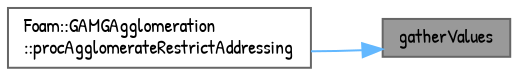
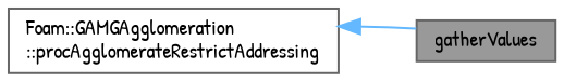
  digraph {
    rankdir=RL
    fontname="Patrick Hand"
    node [fontname="Patrick Hand" fontsize=10 shape=box style=filled]
    n1 [color=gray40 fillcolor=grey60 fontcolor=black height=0.2 label=gatherValues width=0.4]
    n2 [color=grey40 fillcolor=white height=0.2 label="Foam::GAMGAgglomeration\l::procAgglomerateRestrictAddressing" width=0.4]
-   n1 -> n2 [color=steelblue1 dir=back fontname="Patrick Hand" fontsize=10 labelfontname=Helvetica labelfontsize=10 style=solid]
+   n2 -> n1 [color=steelblue1 dir=back fontname="Patrick Hand" fontsize=10 labelfontname=Helvetica labelfontsize=10 style=solid]
  }
